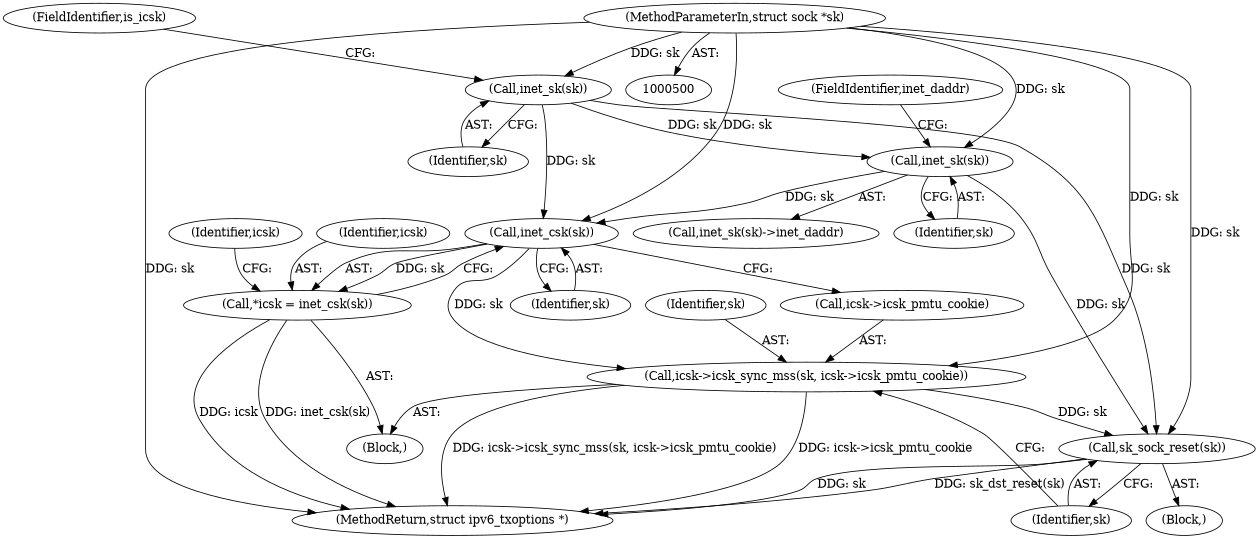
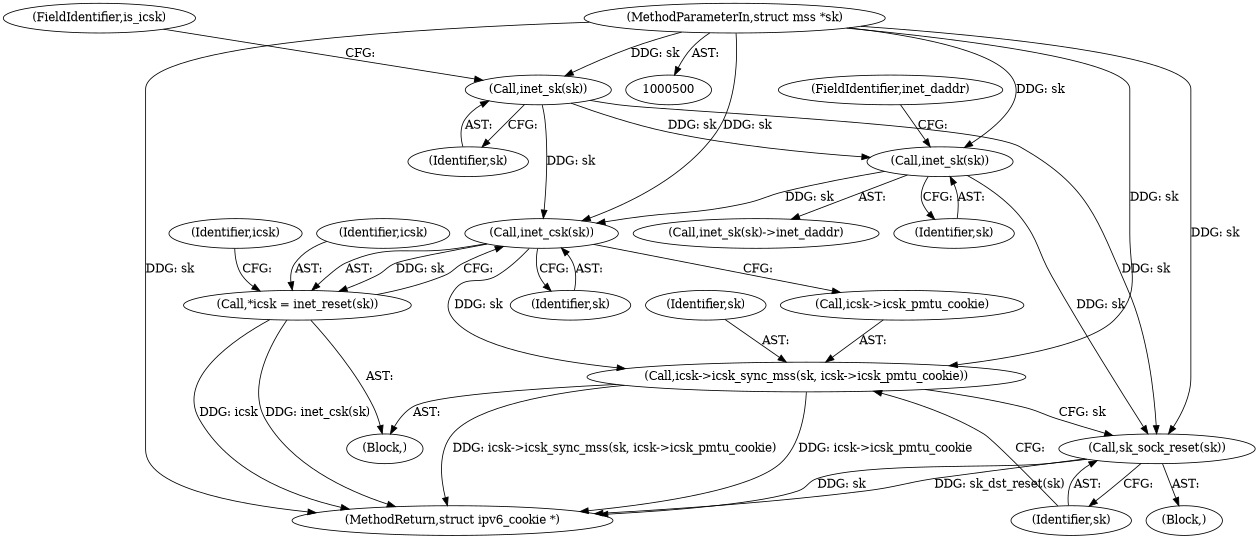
  digraph {
    n1 [label="(Call,inet_csk(sk))"]
-   n2 [label="(Call,*icsk = inet_csk(sk))"]
+   n2 [label="(Call,*icsk = inet_reset(sk))"]
    n3 [label="(Call,icsk->icsk_sync_mss(sk, icsk->icsk_pmtu_cookie))"]
    n4 [label="(Identifier,sk)"]
    n5 [label="(Call,icsk->icsk_pmtu_cookie)"]
-   n6 [label="(MethodReturn,struct ipv6_txoptions *)"]
+   n6 [label="(MethodReturn,struct ipv6_cookie *)"]
    n7 [label="(Block,)"]
    n8 [label="(Call,sk_sock_reset(sk))"]
    n9 [label="(Call,inet_sk(sk))"]
    n10 [label="(Call,inet_sk(sk))"]
    n11 [label="(Identifier,sk)"]
    n12 [label="(Call,inet_sk(sk)->inet_daddr)"]
    n13 [label="(Identifier,sk)"]
    n14 [label="(Block,)"]
    n15 [label="(Identifier,sk)"]
-   n16 [label="(MethodParameterIn,struct sock *sk)"]
+   n16 [label="(MethodParameterIn,struct mss *sk)"]
    n17 [label=1000500]
    n18 [label="(FieldIdentifier,is_icsk)"]
    n19 [label="(Identifier,icsk)"]
    n20 [label="(Identifier,icsk)"]
    n21 [label="(FieldIdentifier,inet_daddr)"]
    n22 [label="(Identifier,sk)"]
    n1 -> n2 [label="AST: "]
    n1 -> n2 [label="DDG: sk"]
    n1 -> n3 [label="DDG: sk"]
    n1 -> n4 [label="CFG: "]
    n1 -> n5 [label="CFG: "]
    n2 -> n1 [label="CFG: "]
    n2 -> n6 [label="DDG: inet_csk(sk)"]
    n2 -> n6 [label="DDG: icsk"]
    n2 -> n7 [label="AST: "]
    n3 -> n6 [label="DDG: icsk->icsk_pmtu_cookie"]
    n3 -> n6 [label="DDG: icsk->icsk_sync_mss(sk, icsk->icsk_pmtu_cookie)"]
    n3 -> n7 [label="AST: "]
-   n3 -> n8 [label="DDG: sk"]
+   n3 -> n8 [label="CFG: sk"]
    n4 -> n1 [label="AST: "]
    n5 -> n3 [label="AST: "]
    n8 -> n6 [label="DDG: sk"]
    n8 -> n6 [label="DDG: sk_dst_reset(sk)"]
    n8 -> n14 [label="AST: "]
    n8 -> n15 [label="CFG: "]
    n9 -> n1 [label="DDG: sk"]
    n9 -> n8 [label="DDG: sk"]
    n9 -> n10 [label="DDG: sk"]
    n9 -> n11 [label="CFG: "]
    n10 -> n1 [label="DDG: sk"]
    n10 -> n8 [label="DDG: sk"]
    n10 -> n12 [label="AST: "]
    n10 -> n13 [label="CFG: "]
    n11 -> n9 [label="AST: "]
    n13 -> n10 [label="AST: "]
    n15 -> n3 [label="CFG: "]
    n15 -> n8 [label="AST: "]
    n16 -> n1 [label="DDG: sk"]
    n16 -> n3 [label="DDG: sk"]
    n16 -> n6 [label="DDG: sk"]
    n16 -> n8 [label="DDG: sk"]
    n16 -> n9 [label="DDG: sk"]
    n16 -> n10 [label="DDG: sk"]
    n16 -> n17 [label="AST: "]
    n18 -> n9 [label="CFG: "]
    n19 -> n2 [label="CFG: "]
    n20 -> n2 [label="AST: "]
    n21 -> n10 [label="CFG: "]
    n22 -> n3 [label="AST: "]
  }
